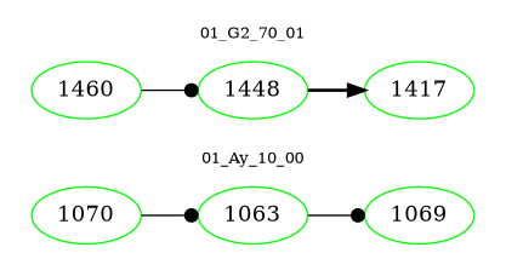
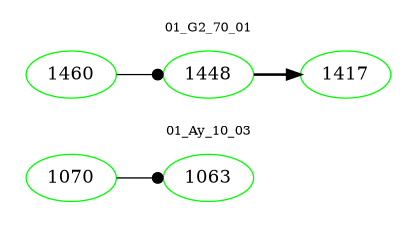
  digraph {
    rankdir=LR
    node [color=green]
    edge [arrowhead=dot color=black style=solid]
    n1 [label=1070]
    n2 [label=1063]
-   n3 [label=1069]
    n4 [label=1460]
    n5 [label=1448]
    n6 [label=1417]
    subgraph cluster_1 {
      color=white
      fontsize=10
-     label="01_Ay_10_00"
+     label="01_Ay_10_03"
      n1
      n2
-     n3
    }
    subgraph cluster_2 {
      color=white
      fontsize=10
      label="01_G2_70_01"
      n4
      n5
      n6
    }
    n1 -> n2
-   n2 -> n3
    n4 -> n5
    n5 -> n6 [arrowhead=normal style=bold]
  }
